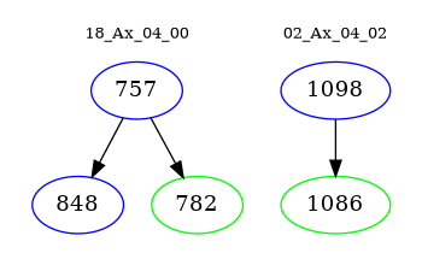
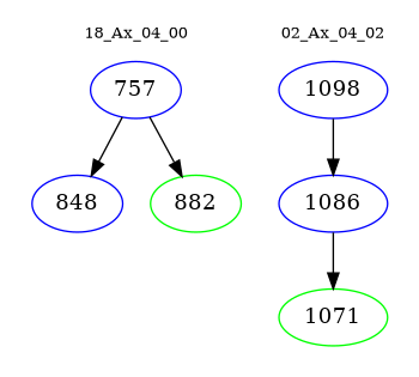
  digraph {
    node [color=blue]
    edge [color=black]
    n1 [label=757]
    n2 [label=848]
-   n3 [color=green label=782]
-   n4 [color=green label=1086]
+   n3 [color=green label=882]
+   n4 [label=1086]
+   n5 [color=green label=1071]
    n6 [label=1098]
    subgraph cluster_1 {
      color=white
      fontsize=10
      label="18_Ax_04_00"
      n1
      n2
      n3
    }
    subgraph cluster_2 {
      color=white
      fontsize=10
      label="02_Ax_04_02"
      n4
+     n5
      n6
    }
    n1 -> n2
    n1 -> n3
+   n4 -> n5
    n6 -> n4
  }
